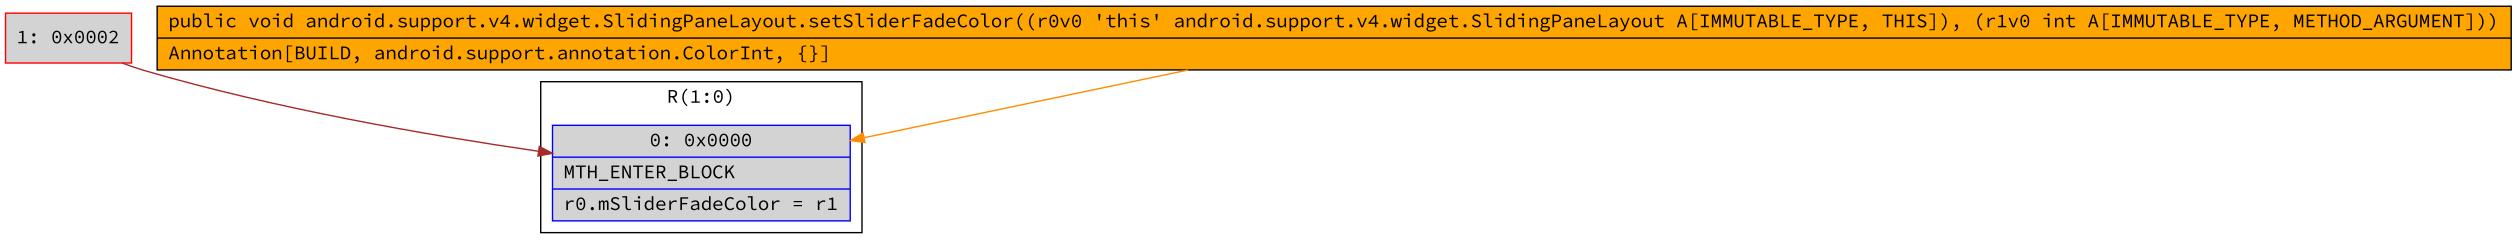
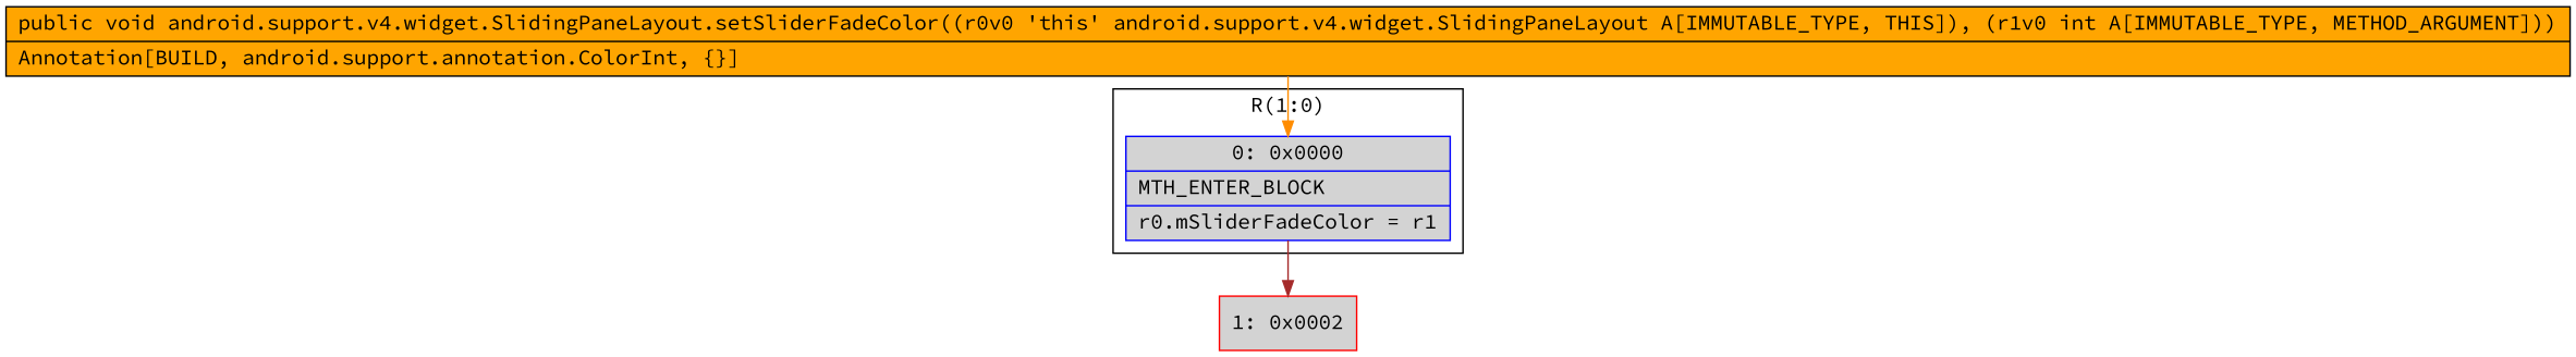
  digraph {
    fontname="Source Code Pro"
    node [shape=record style=filled fillcolor=lightgrey fontname="Source Code Pro"]
    edge [fontname="Source Code Pro"]
    n1 [color=blue label="{0\:\ 0x0000|MTH_ENTER_BLOCK\l|r0.mSliderFadeColor = r1\l}"]
    n2 [color=red label="{1\:\ 0x0002}"]
    n3 [label="{public void android.support.v4.widget.SlidingPaneLayout.setSliderFadeColor((r0v0 'this' android.support.v4.widget.SlidingPaneLayout A[IMMUTABLE_TYPE, THIS]), (r1v0 int A[IMMUTABLE_TYPE, METHOD_ARGUMENT]))  | Annotation[BUILD, android.support.annotation.ColorInt, \{\}]\l}" fillcolor=orange]
    subgraph cluster_1 {
      label="R(1:0)"
      n1
    }
-   n2 -> n1 [color=brown]
+   n1 -> n2 [color=brown]
    n3 -> n1 [color=darkorange]
  }
